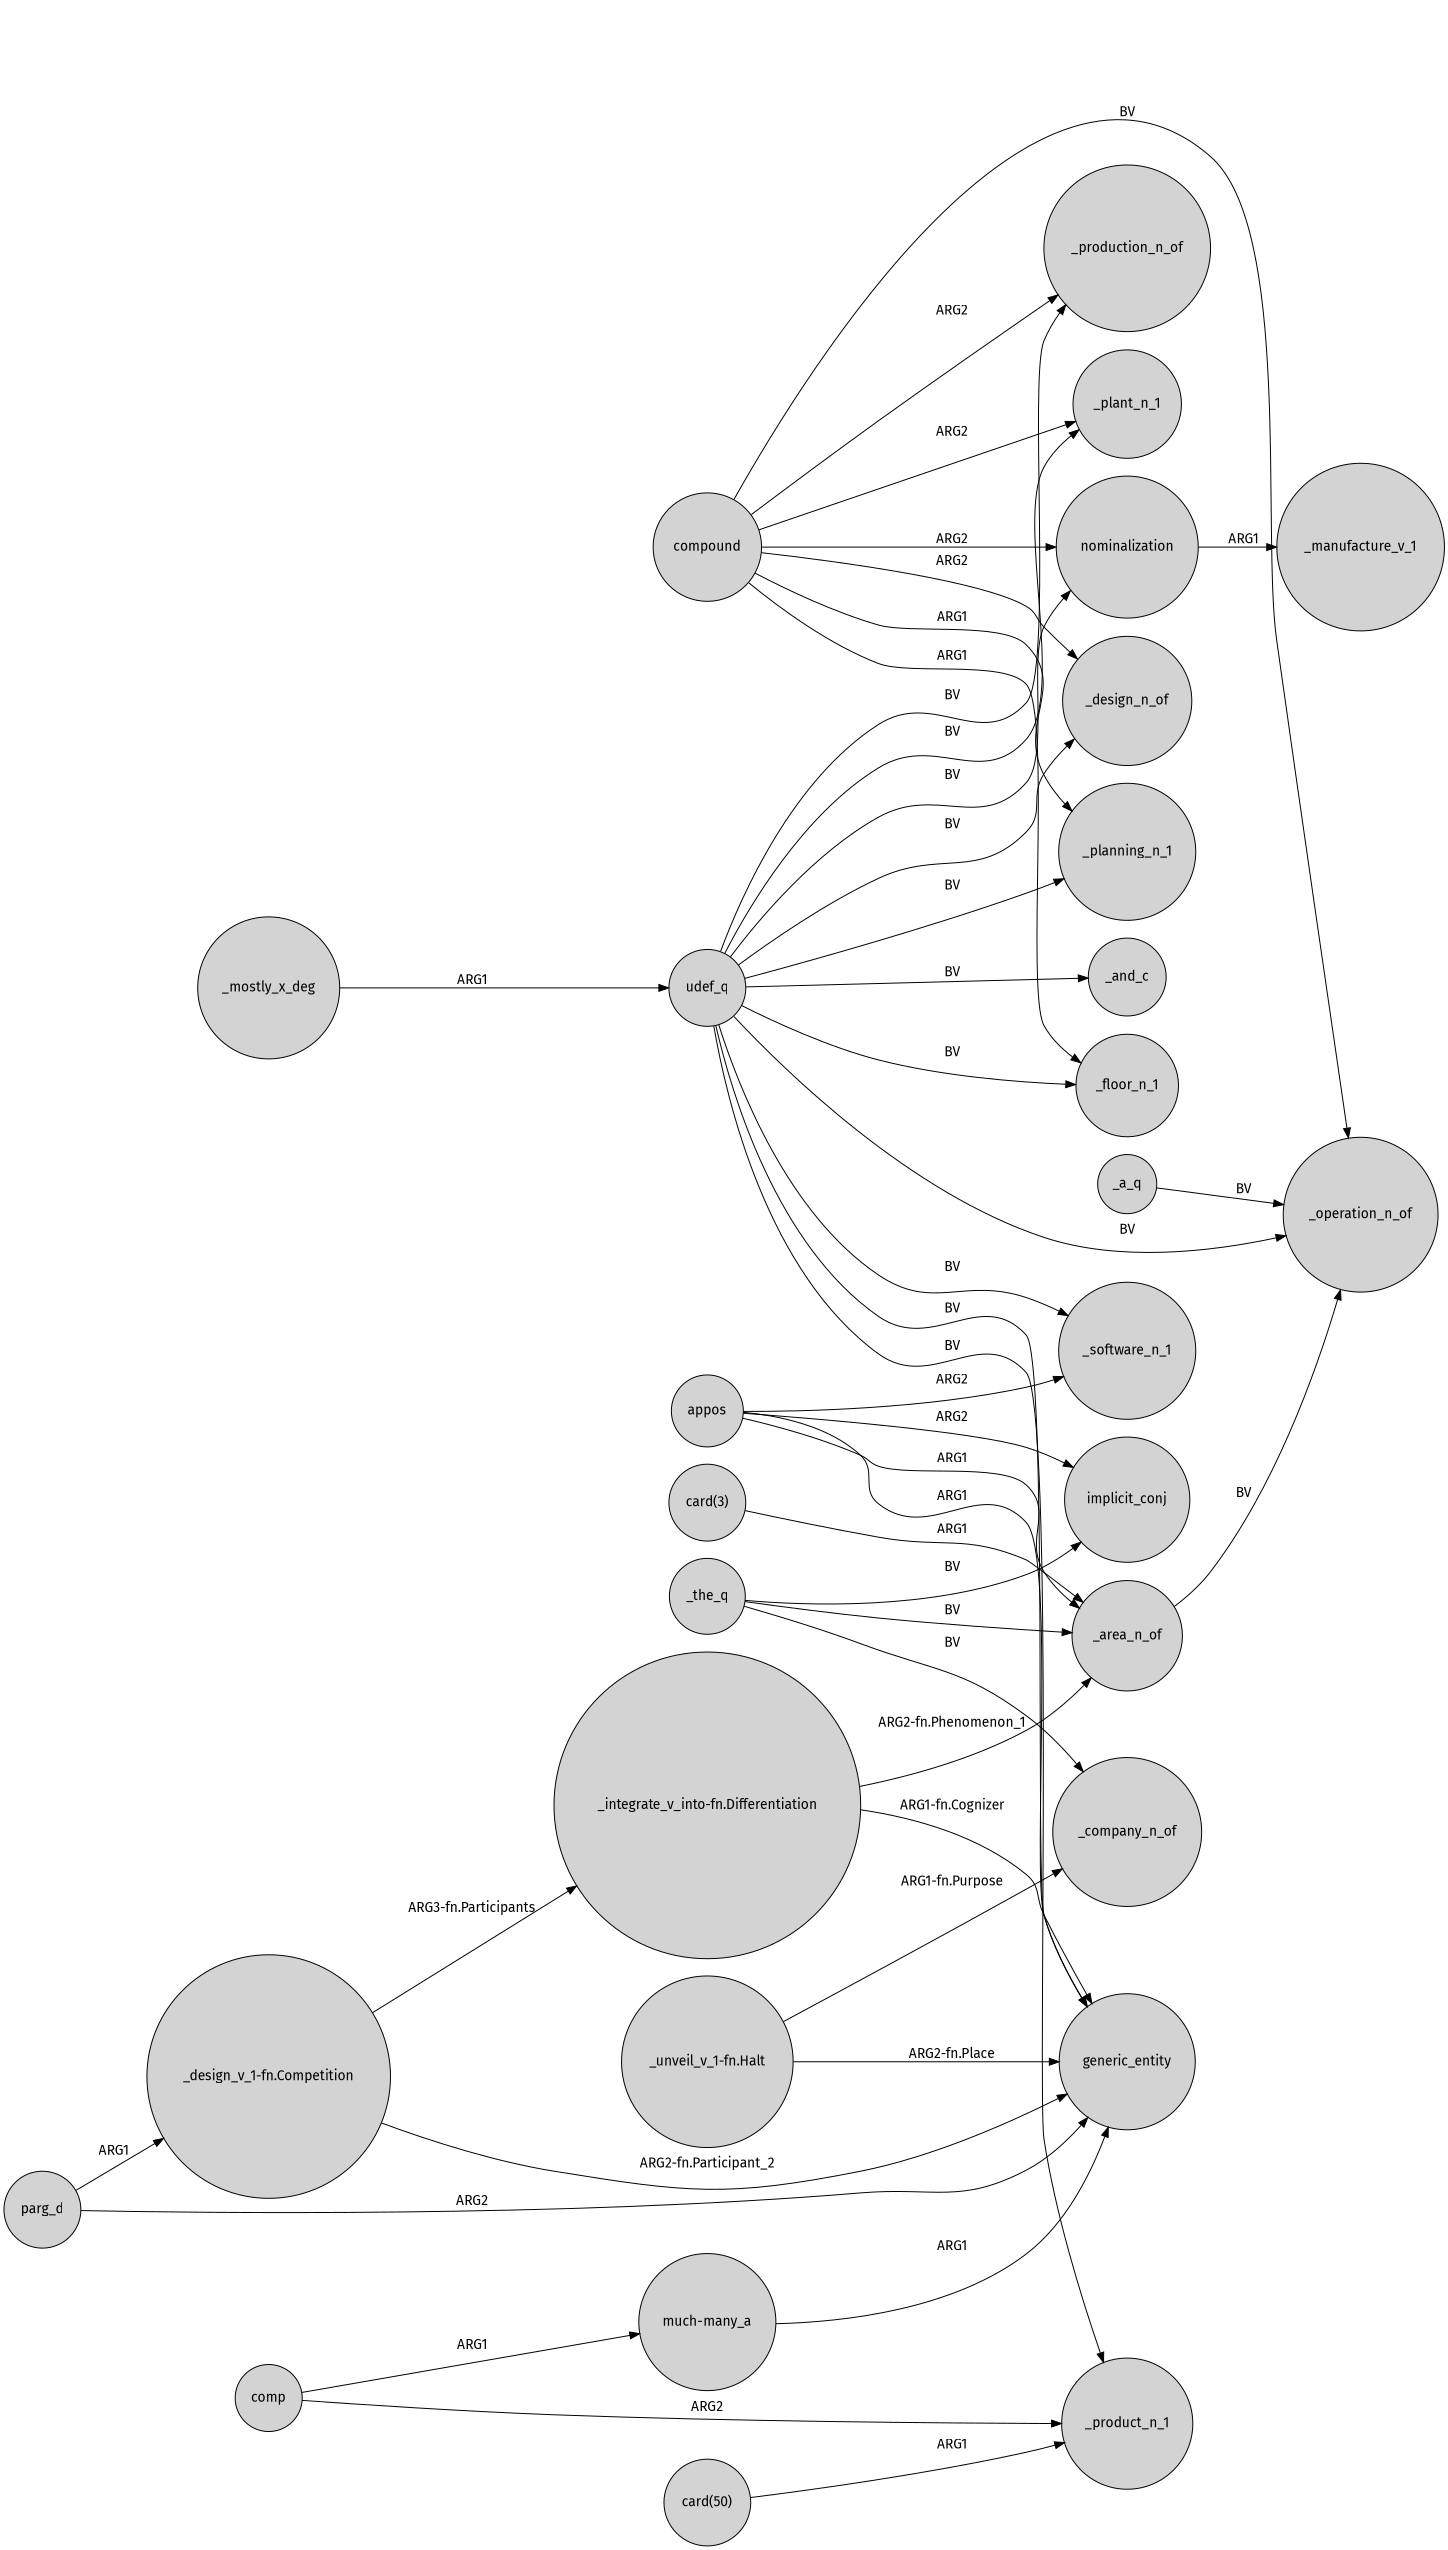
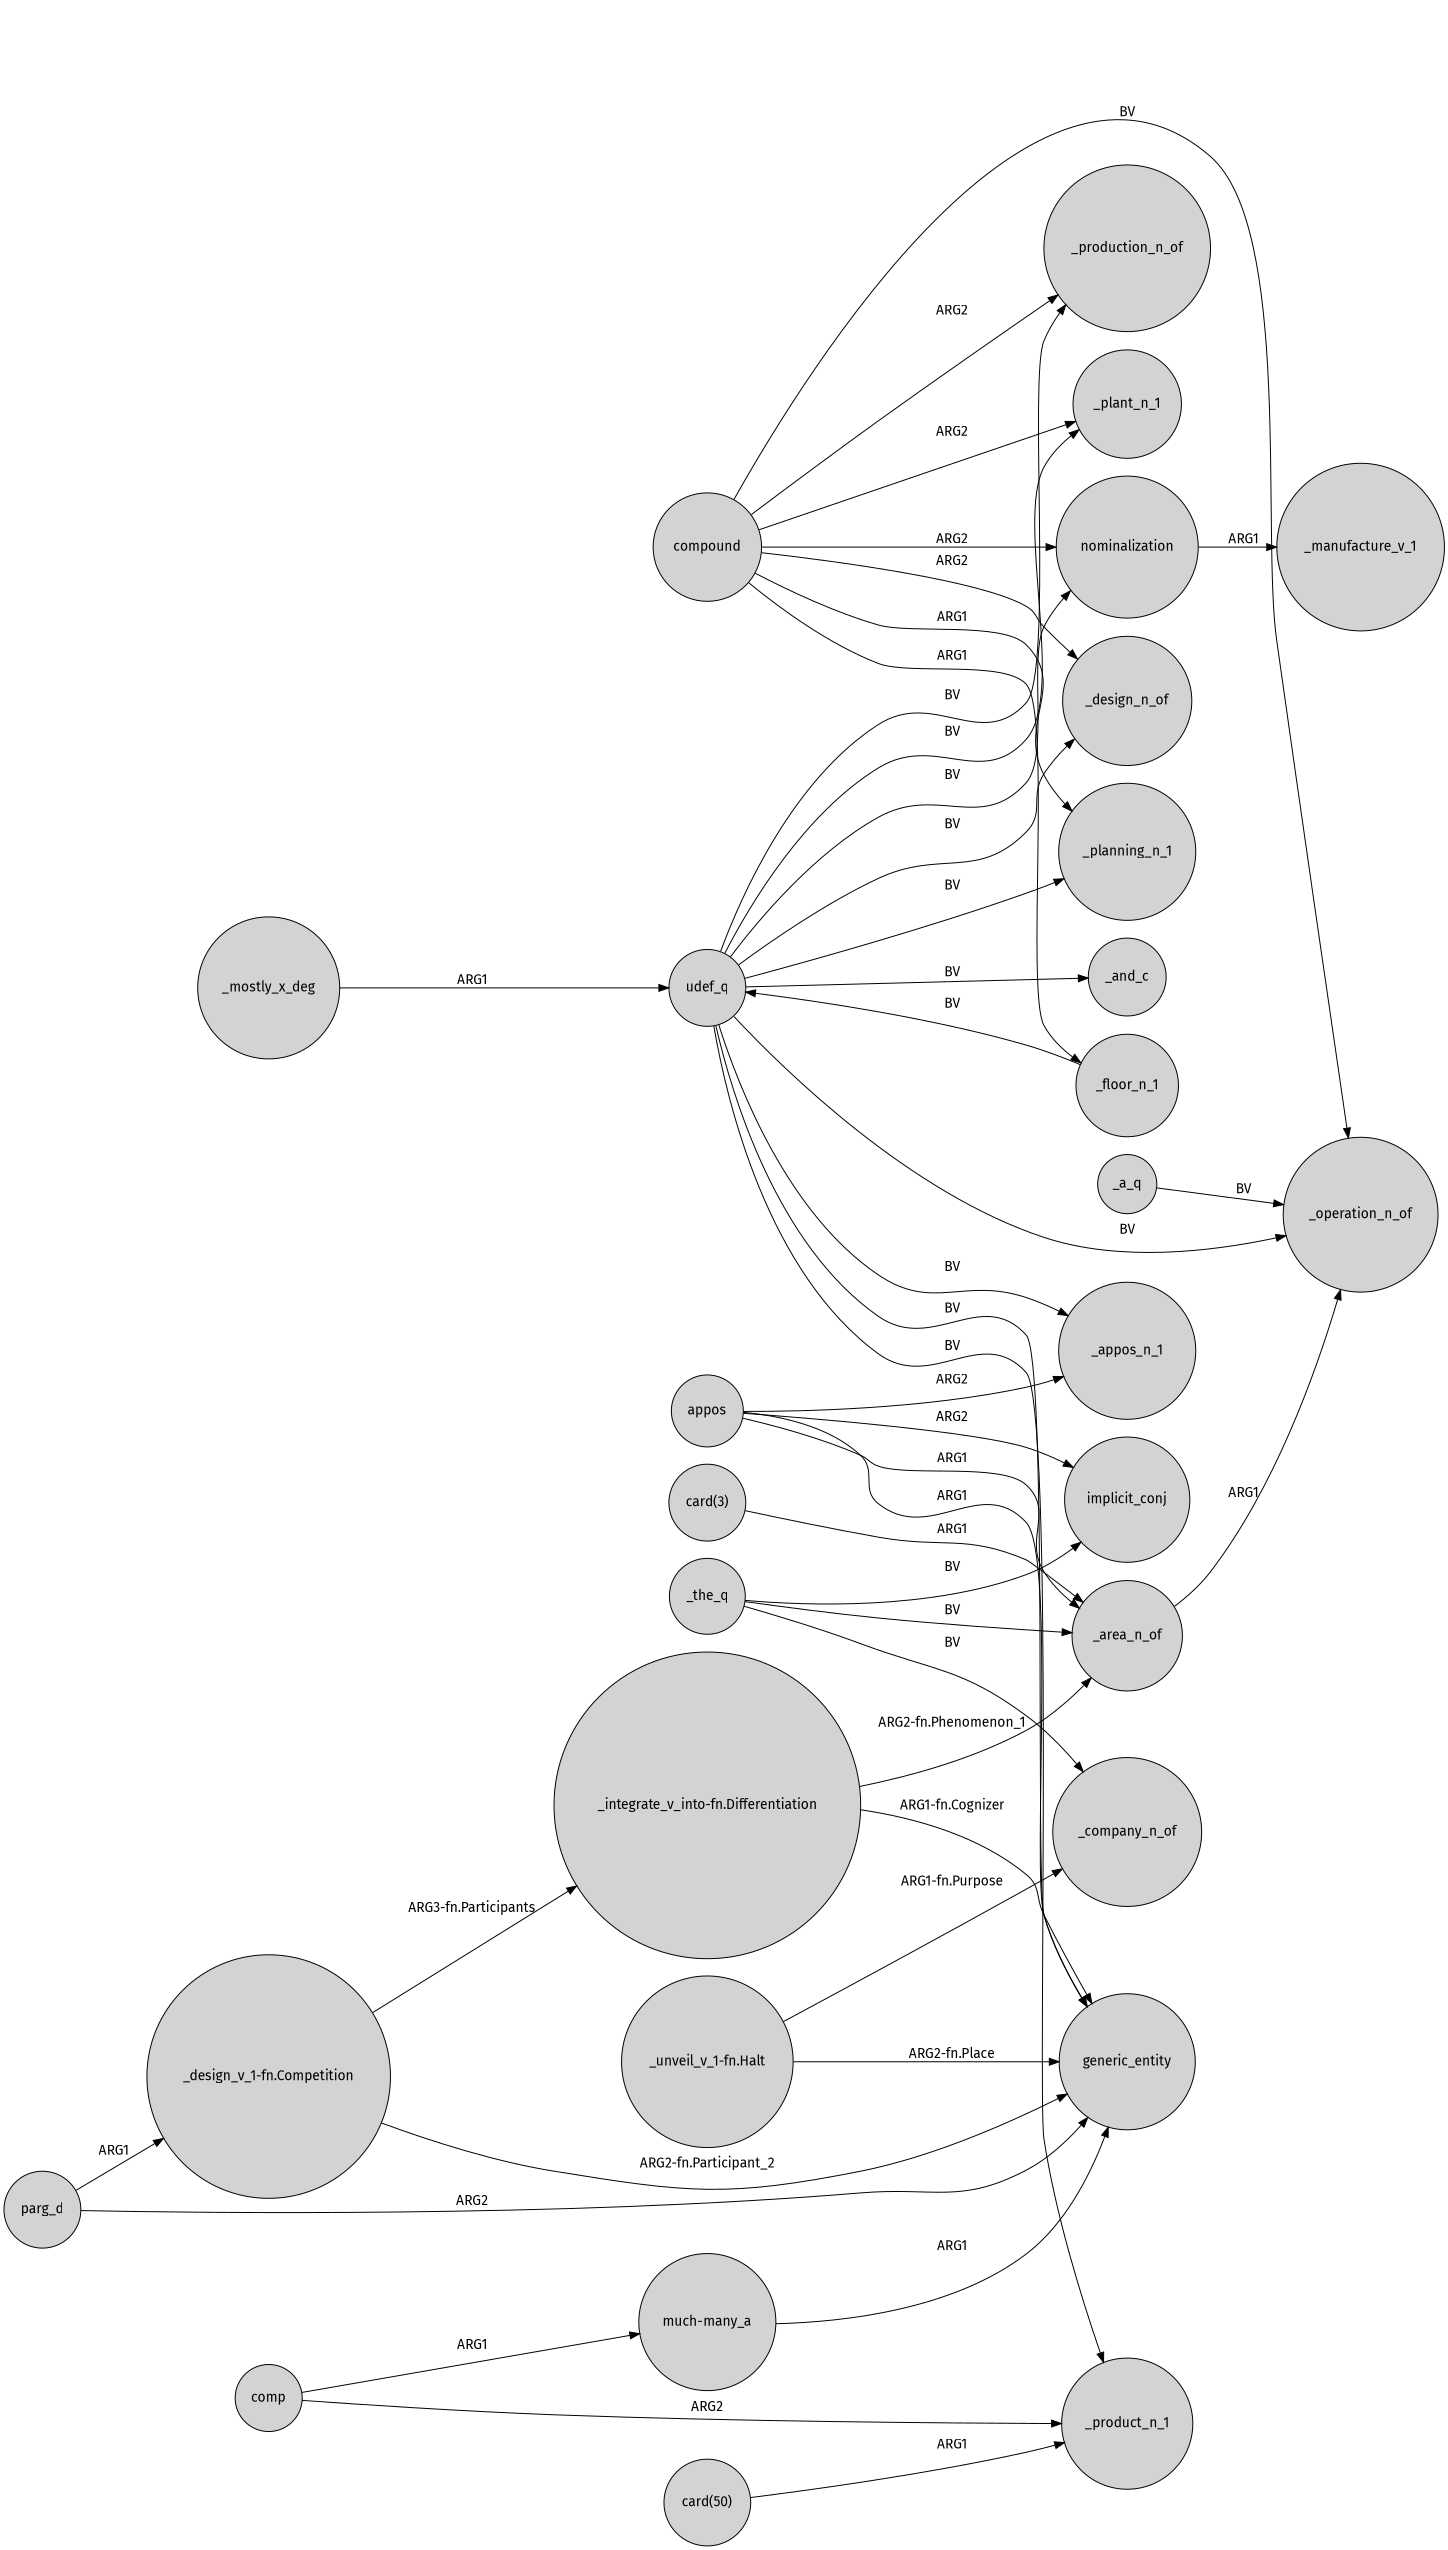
  digraph {
    fontname="Fira Sans"
    rankdir=LR
    node [fontname="Fira Sans" shape=circle style=filled]
    edge [fontname="Fira Sans"]
    udef_q
    _plant_n_1
    _design_n_of
    generic_entity
    _product_n_1
    nominalization
    _operation_n_of
    _planning_n_1
    _and_c
    _production_n_of
    _floor_n_1
-   _software_n_1
+   _software_n_1 [label=_appos_n_1]
    _manufacture_v_1
    _the_q
    implicit_conj
    _area_n_of
    _company_n_of
    "_integrate_v_into-fn.Differentiation"
    "_unveil_v_1-fn.Halt"
    compound
    comp
    "much-many_a"
    _mostly_x_deg
    "card(50)"
    "_design_v_1-fn.Competition"
    appos
    "card(3)"
    _a_q
    parg_d
    udef_q -> _plant_n_1 [label=BV]
    udef_q -> _design_n_of [label=BV]
    udef_q -> generic_entity [label=BV]
    udef_q -> _product_n_1 [label=BV]
    udef_q -> nominalization [label=BV]
    udef_q -> _operation_n_of [label=BV]
    udef_q -> _planning_n_1 [label=BV]
    udef_q -> _and_c [label=BV]
    udef_q -> _production_n_of [label=BV]
-   udef_q -> _floor_n_1 [label=BV]
+   _floor_n_1 -> udef_q [label=BV]
    udef_q -> _software_n_1 [label=BV]
    nominalization -> _manufacture_v_1 [label=ARG1]
    _the_q -> implicit_conj [label=BV]
    _the_q -> _area_n_of [label=BV]
    _the_q -> _company_n_of [label=BV]
-   _area_n_of -> _operation_n_of [label=BV]
+   _area_n_of -> _operation_n_of [label=ARG1]
    "_integrate_v_into-fn.Differentiation" -> generic_entity [label="ARG1-fn.Cognizer"]
    "_integrate_v_into-fn.Differentiation" -> _area_n_of [label="ARG2-fn.Phenomenon_1"]
    "_unveil_v_1-fn.Halt" -> generic_entity [label="ARG2-fn.Place"]
    "_unveil_v_1-fn.Halt" -> _company_n_of [label="ARG1-fn.Purpose"]
    compound -> _plant_n_1 [label=ARG2]
    compound -> _design_n_of [label=ARG2]
    compound -> nominalization [label=ARG2]
    compound -> _operation_n_of [label=BV]
    compound -> _planning_n_1 [label=ARG1]
    compound -> _production_n_of [label=ARG2]
    compound -> _floor_n_1 [label=ARG1]
    comp -> _product_n_1 [label=ARG2]
    comp -> "much-many_a" [label=ARG1]
    "much-many_a" -> generic_entity [label=ARG1]
    _mostly_x_deg -> udef_q [label=ARG1]
    "card(50)" -> _product_n_1 [label=ARG1]
    "_design_v_1-fn.Competition" -> generic_entity [label="ARG2-fn.Participant_2"]
    "_design_v_1-fn.Competition" -> "_integrate_v_into-fn.Differentiation" [label="ARG3-fn.Participants"]
    appos -> generic_entity [label=ARG1]
    appos -> _software_n_1 [label=ARG2]
    appos -> implicit_conj [label=ARG2]
    appos -> _area_n_of [label=ARG1]
    "card(3)" -> _area_n_of [label=ARG1]
    _a_q -> _operation_n_of [label=BV]
    parg_d -> generic_entity [label=ARG2]
    parg_d -> "_design_v_1-fn.Competition" [label=ARG1]
  }
